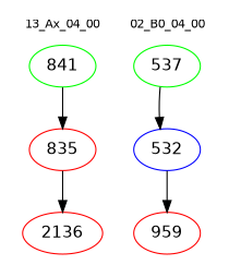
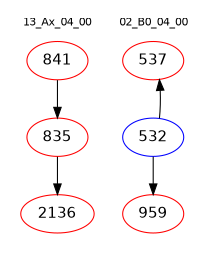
  digraph {
    fontname="DejaVu Sans"
    node [color=red fontname="DejaVu Sans"]
    edge [color=black fontname="DejaVu Sans"]
-   n1 [color=green label=841]
+   n1 [label=841]
    n2 [label=835]
    n3 [label=2136]
-   n4 [color=green label=537]
+   n4 [label=537]
    n5 [color=blue label=532]
    n6 [label=959]
    subgraph cluster_1 {
      color=white
      fontsize=10
      label="13_Ax_04_00"
      n1
      n2
      n3
    }
    subgraph cluster_2 {
      color=white
      fontsize=10
      label="02_B0_04_00"
      n4
      n5
      n6
    }
    n1 -> n2
    n2 -> n3
-   n4 -> n5
+   n5 -> n4
    n5 -> n6
  }
